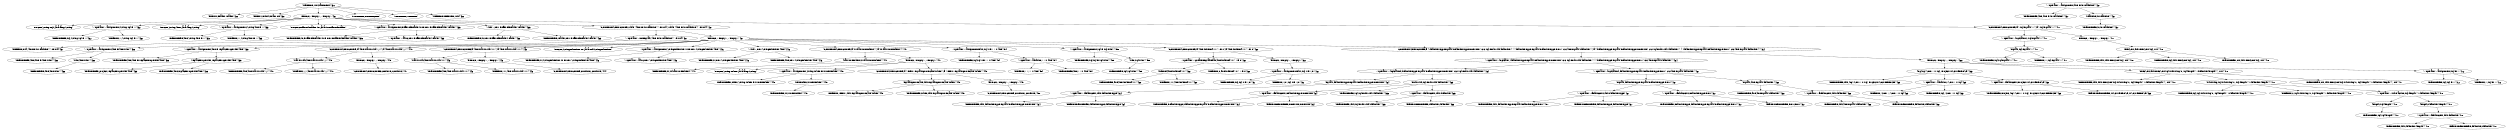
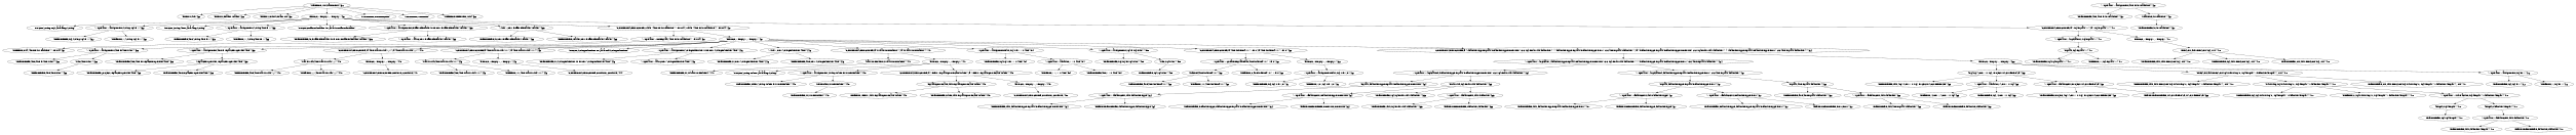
  digraph {
    n1 [label=<(METHOD,runStatements)<SUB>430</SUB>>]
+   n2 [label=<(PARAM,this)<SUB>430</SUB>>]
    n3 [label=<(PARAM,Reader reader)<SUB>430</SUB>>]
    n4 [label=<(PARAM,PrintStream out)<SUB>430</SUB>>]
    n5 [label=<(BLOCK,&lt;empty&gt;,&lt;empty&gt;)<SUB>431</SUB>>]
    n6 [label=<(MODIFIER,PROTECTED)>]
    n7 [label=<(MODIFIER,VIRTUAL)>]
    n8 [label=<(METHOD_RETURN,void)<SUB>430</SUB>>]
    n9 [label=<(LOCAL,String sql: java.lang.String)>]
    n10 [label=<(&lt;operator&gt;.assignment,String sql = &quot;&quot;)<SUB>432</SUB>>]
    n11 [label=<(LOCAL,String line: java.lang.String)>]
    n12 [label=<(&lt;operator&gt;.assignment,String line = &quot;&quot;)<SUB>433</SUB>>]
    n13 [label=<(LOCAL,BufferedReader in: java.io.BufferedReader)>]
    n14 [label=<(&lt;operator&gt;.assignment,BufferedReader in = new BufferedReader(reader))<SUB>435</SUB>>]
    n15 [label=<(&lt;init&gt;,new BufferedReader(reader))<SUB>435</SUB>>]
    n16 [label=<(CONTROL_STRUCTURE,while ((line = in.readLine()) != null),while ((line = in.readLine()) != null))<SUB>437</SUB>>]
    n17 [label=<(CONTROL_STRUCTURE,if (!sql.equals(&quot;&quot;)),if (!sql.equals(&quot;&quot;)))<SUB>477</SUB>>]
    n18 [label=<(IDENTIFIER,sql,String sql = &quot;&quot;)<SUB>432</SUB>>]
    n19 [label=<(LITERAL,&quot;&quot;,String sql = &quot;&quot;)<SUB>432</SUB>>]
    n20 [label=<(IDENTIFIER,line,String line = &quot;&quot;)<SUB>433</SUB>>]
    n21 [label=<(LITERAL,&quot;&quot;,String line = &quot;&quot;)<SUB>433</SUB>>]
    n22 [label=<(IDENTIFIER,in,BufferedReader in = new BufferedReader(reader))<SUB>435</SUB>>]
    n23 [label=<(&lt;operator&gt;.alloc,new BufferedReader(reader))<SUB>435</SUB>>]
    n24 [label=<(IDENTIFIER,in,new BufferedReader(reader))<SUB>435</SUB>>]
    n25 [label=<(IDENTIFIER,reader,new BufferedReader(reader))<SUB>435</SUB>>]
    n26 [label=<(&lt;operator&gt;.notEquals,(line = in.readLine()) != null)<SUB>437</SUB>>]
    n27 [label=<(BLOCK,&lt;empty&gt;,&lt;empty&gt;)<SUB>437</SUB>>]
    n28 [label=<(&lt;operator&gt;.logicalNot,!sql.equals(&quot;&quot;))<SUB>477</SUB>>]
    n29 [label=<(BLOCK,&lt;empty&gt;,&lt;empty&gt;)<SUB>477</SUB>>]
    n30 [label=<(LITERAL,null,(line = in.readLine()) != null)<SUB>437</SUB>>]
    n31 [label=<(&lt;operator&gt;.assignment,line = line.trim())<SUB>438</SUB>>]
    n32 [label=<(&lt;operator&gt;.assignment,line = replaceProperties(line))<SUB>439</SUB>>]
    n33 [label=<(CONTROL_STRUCTURE,if (line.startsWith(&quot;//&quot;)),if (line.startsWith(&quot;//&quot;)))<SUB>440</SUB>>]
    n34 [label=<(CONTROL_STRUCTURE,if (line.startsWith(&quot;--&quot;)),if (line.startsWith(&quot;--&quot;)))<SUB>443</SUB>>]
    n35 [label=<(LOCAL,StringTokenizer st: java.util.StringTokenizer)>]
    n36 [label=<(&lt;operator&gt;.assignment,StringTokenizer st = new StringTokenizer(line))<SUB>446</SUB>>]
    n37 [label=<(&lt;init&gt;,new StringTokenizer(line))<SUB>446</SUB>>]
    n38 [label=<(CONTROL_STRUCTURE,if (st.hasMoreTokens()),if (st.hasMoreTokens()))<SUB>447</SUB>>]
    n39 [label=<(&lt;operator&gt;.assignmentPlus,sql += &quot; &quot; + line)<SUB>454</SUB>>]
    n40 [label=<(&lt;operator&gt;.assignment,sql = sql.trim())<SUB>455</SUB>>]
    n41 [label=<(CONTROL_STRUCTURE,if (line.indexOf(&quot;--&quot;) &gt;= 0),if (line.indexOf(&quot;--&quot;) &gt;= 0))<SUB>460</SUB>>]
    n42 [label=<(CONTROL_STRUCTURE,if ((delimiterType.equals(DelimiterType.NORMAL) &amp;&amp; sql.endsWith(delimiter)) || (delimiterType.equals(DelimiterType.ROW) &amp;&amp; line.equals(delimiter))),if ((delimiterType.equals(DelimiterType.NORMAL) &amp;&amp; sql.endsWith(delimiter)) || (delimiterType.equals(DelimiterType.ROW) &amp;&amp; line.equals(delimiter))))<SUB>464</SUB>>]
    n43 [label=<(&lt;operator&gt;.assignment,line = in.readLine())<SUB>437</SUB>>]
    n44 [label=<(IDENTIFIER,line,line = in.readLine())<SUB>437</SUB>>]
    n45 [label=<(readLine,in.readLine())<SUB>437</SUB>>]
    n46 [label=<(IDENTIFIER,in,in.readLine())<SUB>437</SUB>>]
    n47 [label=<(IDENTIFIER,line,line = line.trim())<SUB>438</SUB>>]
    n48 [label=<(trim,line.trim())<SUB>438</SUB>>]
    n49 [label=<(IDENTIFIER,line,line = replaceProperties(line))<SUB>439</SUB>>]
    n50 [label=<(replaceProperties,replaceProperties(line))<SUB>439</SUB>>]
    n51 [label=<(startsWith,line.startsWith(&quot;//&quot;))<SUB>440</SUB>>]
    n52 [label=<(BLOCK,&lt;empty&gt;,&lt;empty&gt;)<SUB>440</SUB>>]
    n53 [label=<(startsWith,line.startsWith(&quot;--&quot;))<SUB>443</SUB>>]
    n54 [label=<(BLOCK,&lt;empty&gt;,&lt;empty&gt;)<SUB>443</SUB>>]
    n55 [label=<(IDENTIFIER,st,StringTokenizer st = new StringTokenizer(line))<SUB>446</SUB>>]
    n56 [label=<(&lt;operator&gt;.alloc,new StringTokenizer(line))<SUB>446</SUB>>]
    n57 [label=<(IDENTIFIER,st,new StringTokenizer(line))<SUB>446</SUB>>]
    n58 [label=<(IDENTIFIER,line,new StringTokenizer(line))<SUB>446</SUB>>]
    n59 [label=<(hasMoreTokens,st.hasMoreTokens())<SUB>447</SUB>>]
    n60 [label=<(BLOCK,&lt;empty&gt;,&lt;empty&gt;)<SUB>447</SUB>>]
    n61 [label=<(IDENTIFIER,sql,sql += &quot; &quot; + line)<SUB>454</SUB>>]
    n62 [label=<(&lt;operator&gt;.addition,&quot; &quot; + line)<SUB>454</SUB>>]
    n63 [label=<(IDENTIFIER,sql,sql = sql.trim())<SUB>455</SUB>>]
    n64 [label=<(trim,sql.trim())<SUB>455</SUB>>]
    n65 [label=<(&lt;operator&gt;.greaterEqualsThan,line.indexOf(&quot;--&quot;) &gt;= 0)<SUB>460</SUB>>]
    n66 [label=<(BLOCK,&lt;empty&gt;,&lt;empty&gt;)<SUB>460</SUB>>]
    n67 [label=<(&lt;operator&gt;.logicalOr,(delimiterType.equals(DelimiterType.NORMAL) &amp;&amp; sql.endsWith(delimiter)) || (delimiterType.equals(DelimiterType.ROW) &amp;&amp; line.equals(delimiter)))<SUB>464</SUB>>]
    n68 [label=<(BLOCK,&lt;empty&gt;,&lt;empty&gt;)<SUB>468</SUB>>]
    n69 [label=<(IDENTIFIER,line,line.trim())<SUB>438</SUB>>]
    n70 [label=<(IDENTIFIER,project,replaceProperties(line))<SUB>439</SUB>>]
    n71 [label=<(IDENTIFIER,line,replaceProperties(line))<SUB>439</SUB>>]
    n72 [label=<(IDENTIFIER,line,line.startsWith(&quot;//&quot;))<SUB>440</SUB>>]
    n73 [label=<(LITERAL,&quot;//&quot;,line.startsWith(&quot;//&quot;))<SUB>440</SUB>>]
    n74 [label=<(CONTROL_STRUCTURE,continue;,continue;)<SUB>441</SUB>>]
    n75 [label=<(IDENTIFIER,line,line.startsWith(&quot;--&quot;))<SUB>443</SUB>>]
    n76 [label=<(LITERAL,&quot;--&quot;,line.startsWith(&quot;--&quot;))<SUB>443</SUB>>]
    n77 [label=<(CONTROL_STRUCTURE,continue;,continue;)<SUB>444</SUB>>]
    n78 [label=<(IDENTIFIER,st,st.hasMoreTokens())<SUB>447</SUB>>]
    n79 [label=<(LOCAL,String token: java.lang.String)>]
    n80 [label=<(&lt;operator&gt;.assignment,String token = st.nextToken())<SUB>448</SUB>>]
    n81 [label=<(CONTROL_STRUCTURE,if (&quot;REM&quot;.equalsIgnoreCase(token)),if (&quot;REM&quot;.equalsIgnoreCase(token)))<SUB>449</SUB>>]
    n82 [label=<(IDENTIFIER,token,String token = st.nextToken())<SUB>448</SUB>>]
    n83 [label=<(nextToken,st.nextToken())<SUB>448</SUB>>]
    n84 [label=<(equalsIgnoreCase,this.equalsIgnoreCase(token))<SUB>449</SUB>>]
    n85 [label=<(BLOCK,&lt;empty&gt;,&lt;empty&gt;)<SUB>449</SUB>>]
    n86 [label=<(IDENTIFIER,st,st.nextToken())<SUB>448</SUB>>]
    n87 [label=<(LITERAL,&quot;REM&quot;,this.equalsIgnoreCase(token))<SUB>449</SUB>>]
    n88 [label=<(IDENTIFIER,token,this.equalsIgnoreCase(token))<SUB>449</SUB>>]
    n89 [label=<(CONTROL_STRUCTURE,continue;,continue;)<SUB>450</SUB>>]
    n90 [label=<(LITERAL,&quot; &quot;,&quot; &quot; + line)<SUB>454</SUB>>]
    n91 [label=<(IDENTIFIER,line,&quot; &quot; + line)<SUB>454</SUB>>]
    n92 [label=<(IDENTIFIER,sql,sql.trim())<SUB>455</SUB>>]
    n93 [label=<(indexOf,line.indexOf(&quot;--&quot;))<SUB>460</SUB>>]
    n94 [label=<(LITERAL,0,line.indexOf(&quot;--&quot;) &gt;= 0)<SUB>460</SUB>>]
    n95 [label=<(&lt;operator&gt;.assignmentPlus,sql += &quot;\n&quot;)<SUB>461</SUB>>]
    n96 [label=<(IDENTIFIER,line,line.indexOf(&quot;--&quot;))<SUB>460</SUB>>]
    n97 [label=<(LITERAL,&quot;--&quot;,line.indexOf(&quot;--&quot;))<SUB>460</SUB>>]
    n98 [label=<(IDENTIFIER,sql,sql += &quot;\n&quot;)<SUB>461</SUB>>]
    n99 [label=<(LITERAL,&quot;\n&quot;,sql += &quot;\n&quot;)<SUB>461</SUB>>]
    n100 [label=<(&lt;operator&gt;.logicalAnd,delimiterType.equals(DelimiterType.NORMAL) &amp;&amp; sql.endsWith(delimiter))<SUB>464</SUB>>]
    n101 [label=<(&lt;operator&gt;.logicalAnd,delimiterType.equals(DelimiterType.ROW) &amp;&amp; line.equals(delimiter))<SUB>467</SUB>>]
    n102 [label=<(log,log(&quot;SQL: &quot; + sql, Project.MSG_VERBOSE))<SUB>469</SUB>>]
    n103 [label=<(execSQL,this.execSQL(sql.substring(0, sql.length() - delimiter.length()), out))<SUB>470</SUB>>]
    n104 [label=<(&lt;operator&gt;.assignment,sql = &quot;&quot;)<SUB>472</SUB>>]
    n105 [label=<(equals,delimiterType.equals(DelimiterType.NORMAL))<SUB>464</SUB>>]
    n106 [label=<(endsWith,sql.endsWith(delimiter))<SUB>465</SUB>>]
    n107 [label=<(equals,delimiterType.equals(DelimiterType.ROW))<SUB>467</SUB>>]
    n108 [label=<(equals,line.equals(delimiter))<SUB>468</SUB>>]
    n109 [label=<(&lt;operator&gt;.fieldAccess,this.delimiterType)<SUB>464</SUB>>]
    n110 [label=<(&lt;operator&gt;.fieldAccess,DelimiterType.NORMAL)<SUB>464</SUB>>]
    n111 [label=<(IDENTIFIER,sql,sql.endsWith(delimiter))<SUB>465</SUB>>]
    n112 [label=<(&lt;operator&gt;.fieldAccess,this.delimiter)<SUB>465</SUB>>]
    n113 [label=<(IDENTIFIER,this,delimiterType.equals(DelimiterType.NORMAL))<SUB>464</SUB>>]
    n114 [label=<(FIELD_IDENTIFIER,delimiterType,delimiterType)<SUB>464</SUB>>]
    n115 [label=<(IDENTIFIER,DelimiterType,delimiterType.equals(DelimiterType.NORMAL))<SUB>464</SUB>>]
    n116 [label=<(FIELD_IDENTIFIER,NORMAL,NORMAL)<SUB>464</SUB>>]
    n117 [label=<(IDENTIFIER,this,sql.endsWith(delimiter))<SUB>465</SUB>>]
    n118 [label=<(FIELD_IDENTIFIER,delimiter,delimiter)<SUB>465</SUB>>]
    n119 [label=<(&lt;operator&gt;.fieldAccess,this.delimiterType)<SUB>467</SUB>>]
    n120 [label=<(&lt;operator&gt;.fieldAccess,DelimiterType.ROW)<SUB>467</SUB>>]
    n121 [label=<(IDENTIFIER,line,line.equals(delimiter))<SUB>468</SUB>>]
    n122 [label=<(&lt;operator&gt;.fieldAccess,this.delimiter)<SUB>468</SUB>>]
    n123 [label=<(IDENTIFIER,this,delimiterType.equals(DelimiterType.ROW))<SUB>407</SUB>>]
    n124 [label=<(FIELD_IDENTIFIER,delimiterType,delimiterType)<SUB>467</SUB>>]
    n125 [label=<(IDENTIFIER,DelimiterType,delimiterType.equals(DelimiterType.ROW))<SUB>467</SUB>>]
    n126 [label=<(FIELD_IDENTIFIER,ROW,ROW)<SUB>467</SUB>>]
    n127 [label=<(IDENTIFIER,this,line.equals(delimiter))<SUB>468</SUB>>]
    n128 [label=<(FIELD_IDENTIFIER,delimiter,delimiter)<SUB>468</SUB>>]
    n129 [label=<(IDENTIFIER,this,log(&quot;SQL: &quot; + sql, Project.MSG_VERBOSE))<SUB>469</SUB>>]
    n130 [label=<(&lt;operator&gt;.addition,&quot;SQL: &quot; + sql)<SUB>469</SUB>>]
    n131 [label=<(&lt;operator&gt;.fieldAccess,Project.MSG_VERBOSE)<SUB>469</SUB>>]
    n132 [label=<(IDENTIFIER,this,this.execSQL(sql.substring(0, sql.length() - delimiter.length()), out))<SUB>470</SUB>>]
    n133 [label=<(substring,sql.substring(0, sql.length() - delimiter.length()))<SUB>470</SUB>>]
    n134 [label=<(IDENTIFIER,out,this.execSQL(sql.substring(0, sql.length() - delimiter.length()), out))<SUB>471</SUB>>]
    n135 [label=<(IDENTIFIER,sql,sql = &quot;&quot;)<SUB>472</SUB>>]
    n136 [label=<(LITERAL,&quot;&quot;,sql = &quot;&quot;)<SUB>472</SUB>>]
    n137 [label=<(LITERAL,&quot;SQL: &quot;,&quot;SQL: &quot; + sql)<SUB>469</SUB>>]
    n138 [label=<(IDENTIFIER,sql,&quot;SQL: &quot; + sql)<SUB>469</SUB>>]
    n139 [label=<(IDENTIFIER,Project,log(&quot;SQL: &quot; + sql, Project.MSG_VERBOSE))<SUB>469</SUB>>]
    n140 [label=<(FIELD_IDENTIFIER,MSG_VERBOSE,MSG_VERBOSE)<SUB>469</SUB>>]
    n141 [label=<(IDENTIFIER,sql,sql.substring(0, sql.length() - delimiter.length()))<SUB>470</SUB>>]
    n142 [label=<(LITERAL,0,sql.substring(0, sql.length() - delimiter.length()))<SUB>470</SUB>>]
    n143 [label=<(&lt;operator&gt;.subtraction,sql.length() - delimiter.length())<SUB>470</SUB>>]
    n144 [label=<(length,sql.length())<SUB>470</SUB>>]
    n145 [label=<(length,delimiter.length())<SUB>470</SUB>>]
    n146 [label=<(IDENTIFIER,sql,sql.length())<SUB>470</SUB>>]
    n147 [label=<(&lt;operator&gt;.fieldAccess,this.delimiter)<SUB>470</SUB>>]
    n148 [label=<(IDENTIFIER,this,delimiter.length())<SUB>470</SUB>>]
    n149 [label=<(FIELD_IDENTIFIER,delimiter,delimiter)<SUB>470</SUB>>]
    n150 [label=<(equals,sql.equals(&quot;&quot;))<SUB>477</SUB>>]
    n151 [label=<(execSQL,this.execSQL(sql, out))<SUB>478</SUB>>]
    n152 [label=<(IDENTIFIER,sql,sql.equals(&quot;&quot;))<SUB>477</SUB>>]
    n153 [label=<(LITERAL,&quot;&quot;,sql.equals(&quot;&quot;))<SUB>477</SUB>>]
    n154 [label=<(IDENTIFIER,this,this.execSQL(sql, out))<SUB>478</SUB>>]
    n155 [label=<(IDENTIFIER,sql,this.execSQL(sql, out))<SUB>478</SUB>>]
    n156 [label=<(IDENTIFIER,out,this.execSQL(sql, out))<SUB>478</SUB>>]
+   n1 -> n2
    n1 -> n3
    n1 -> n4
    n1 -> n5
    n1 -> n6
    n1 -> n7
    n1 -> n8
    n5 -> n9
    n5 -> n10
    n5 -> n11
    n5 -> n12
    n5 -> n13
    n5 -> n14
    n5 -> n15
    n5 -> n16
    n5 -> n17
    n10 -> n18
    n10 -> n19
    n12 -> n20
    n12 -> n21
    n14 -> n22
    n14 -> n23
    n15 -> n24
    n15 -> n25
    n16 -> n26
    n16 -> n27
    n17 -> n28
    n17 -> n29
    n26 -> n30
    n27 -> n31
    n27 -> n32
    n27 -> n33
    n27 -> n34
    n27 -> n35
    n27 -> n36
    n27 -> n37
    n27 -> n38
    n27 -> n39
    n27 -> n40
    n27 -> n41
    n27 -> n42
    n28 -> n150
    n29 -> n151
    n31 -> n47
    n31 -> n48
    n32 -> n49
    n32 -> n50
    n33 -> n51
    n33 -> n52
    n34 -> n53
    n34 -> n54
    n36 -> n55
    n36 -> n56
    n37 -> n57
    n37 -> n58
    n38 -> n59
    n38 -> n60
    n39 -> n61
    n39 -> n62
    n40 -> n63
    n40 -> n64
    n41 -> n65
    n41 -> n66
    n42 -> n67
    n42 -> n68
    n43 -> n44
    n43 -> n45
    n45 -> n46
    n48 -> n69
    n50 -> n70
    n50 -> n71
    n51 -> n72
    n51 -> n73
    n52 -> n74
    n53 -> n75
    n53 -> n76
    n54 -> n77
    n59 -> n78
    n60 -> n79
    n60 -> n80
    n60 -> n81
    n62 -> n90
    n62 -> n91
    n64 -> n92
    n65 -> n93
    n65 -> n94
    n66 -> n95
    n67 -> n100
    n67 -> n101
    n68 -> n102
    n68 -> n103
    n68 -> n104
    n80 -> n82
    n80 -> n83
    n81 -> n84
    n81 -> n85
    n83 -> n86
    n84 -> n87
    n84 -> n88
    n85 -> n89
    n93 -> n96
    n93 -> n97
    n95 -> n98
    n95 -> n99
    n100 -> n105
    n100 -> n106
    n101 -> n107
    n101 -> n108
    n102 -> n129
    n102 -> n130
    n102 -> n131
    n103 -> n132
    n103 -> n133
    n103 -> n134
    n104 -> n135
    n104 -> n136
    n105 -> n109
    n106 -> n110
    n106 -> n111
    n106 -> n112
    n107 -> n119
    n107 -> n120
    n108 -> n121
    n108 -> n122
    n109 -> n113
    n109 -> n114
    n110 -> n115
    n110 -> n116
    n112 -> n117
    n112 -> n118
    n119 -> n123
    n119 -> n124
    n120 -> n125
    n120 -> n126
    n122 -> n127
    n122 -> n128
    n130 -> n137
    n130 -> n138
    n131 -> n139
    n131 -> n140
    n133 -> n141
    n133 -> n142
    n133 -> n143
    n143 -> n144
    n143 -> n145
    n144 -> n146
    n145 -> n147
    n147 -> n148
    n147 -> n149
    n150 -> n152
    n150 -> n153
    n151 -> n154
    n151 -> n155
    n151 -> n156
  }
